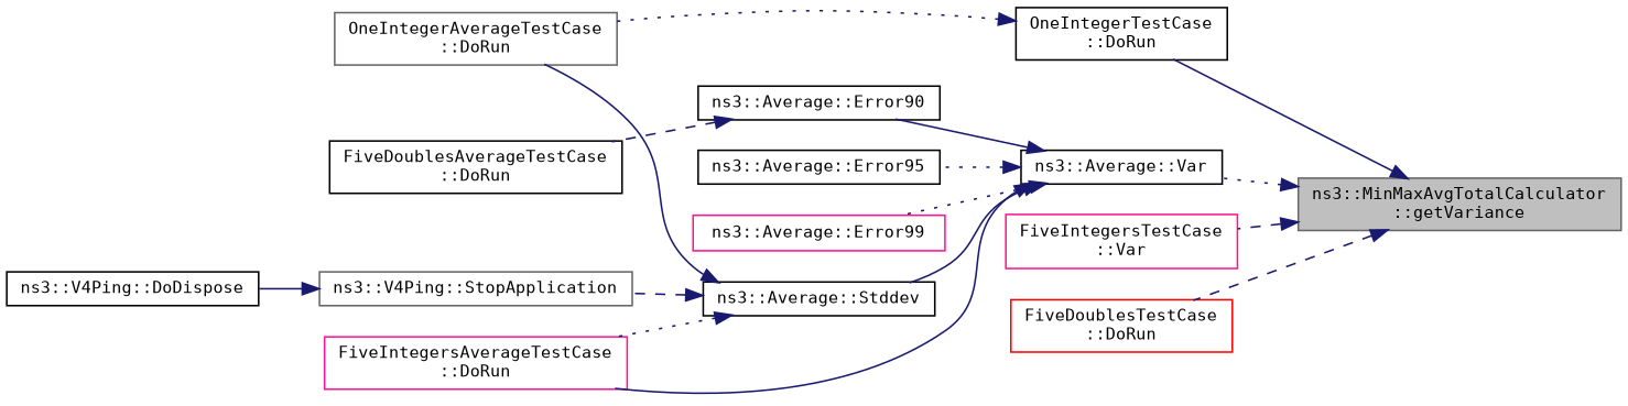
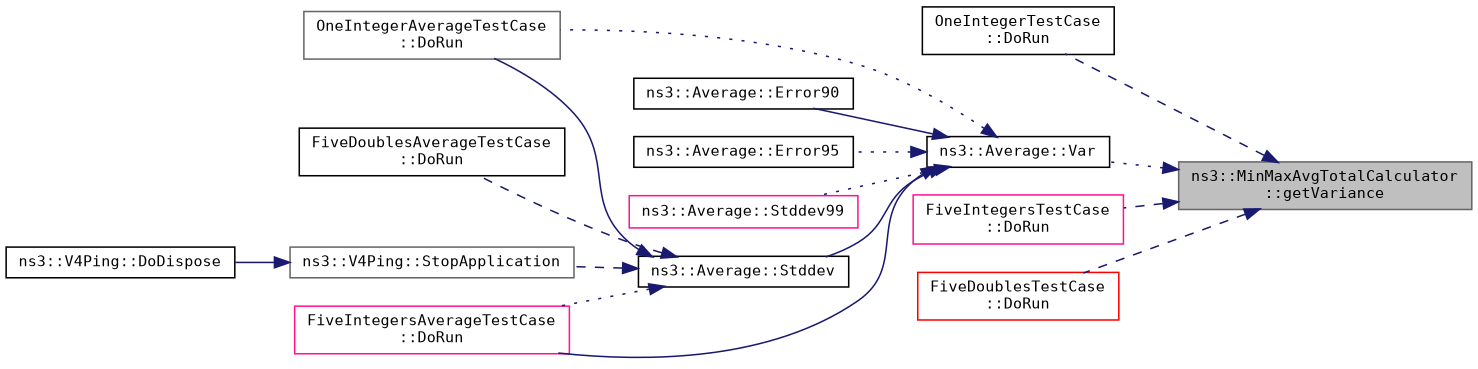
  digraph {
    fontname="DejaVu Sans Mono"
    rankdir=RL
    node [color=black fillcolor=white fontname="DejaVu Sans Mono" fontsize=10 shape=record style=filled]
    edge [color=midnightblue dir=back fontname="DejaVu Sans Mono" fontsize=10 labelfontname=Helvetica labelfontsize=10 style=dashed]
    n1 [color=gray40 fillcolor=grey75 fontcolor=black height=0.2 label="ns3::MinMaxAvgTotalCalculator\l::getVariance" width=0.4]
    n2 [height=0.2 label="OneIntegerTestCase\l::DoRun" width=0.4]
-   n3 [color=deeppink height=0.2 label="FiveIntegersTestCase\l::Var" width=0.4]
+   n3 [color=deeppink height=0.2 label="FiveIntegersTestCase\l::DoRun" width=0.4]
    n4 [color=red height=0.2 label="FiveDoublesTestCase\l::DoRun" width=0.4]
    n5 [height=0.2 label="ns3::Average::Var" width=0.4]
    n6 [color=gray40 height=0.2 label="OneIntegerAverageTestCase\l::DoRun" width=0.4]
    n7 [color=deeppink height=0.2 label="FiveIntegersAverageTestCase\l::DoRun" width=0.4]
    n8 [height=0.2 label="ns3::Average::Error90" width=0.4]
    n9 [height=0.2 label="ns3::Average::Error95" width=0.4]
-   n10 [color=deeppink height=0.2 label="ns3::Average::Error99" width=0.4]
+   n10 [color=deeppink height=0.2 label="ns3::Average::Stddev99" width=0.4]
    n11 [height=0.2 label="ns3::Average::Stddev" width=0.4]
    n12 [height=0.2 label="FiveDoublesAverageTestCase\l::DoRun" width=0.4]
    n13 [color=gray40 height=0.2 label="ns3::V4Ping::StopApplication" width=0.4]
    n14 [height=0.2 label="ns3::V4Ping::DoDispose" width=0.4]
-   n1 -> n2 [style=solid]
+   n1 -> n2
    n1 -> n3
    n1 -> n4
    n1 -> n5 [style=dotted]
-   n2 -> n6 [style=dotted]
+   n5 -> n6 [style=dotted]
    n5 -> n7 [style=solid]
    n5 -> n8 [style=solid]
    n5 -> n9 [style=dotted]
    n5 -> n10 [style=dotted]
    n5 -> n11 [style=solid]
    n11 -> n6 [style=solid]
    n11 -> n7 [style=dotted]
-   n8 -> n12
+   n11 -> n12
    n11 -> n13
    n13 -> n14 [style=solid]
  }
